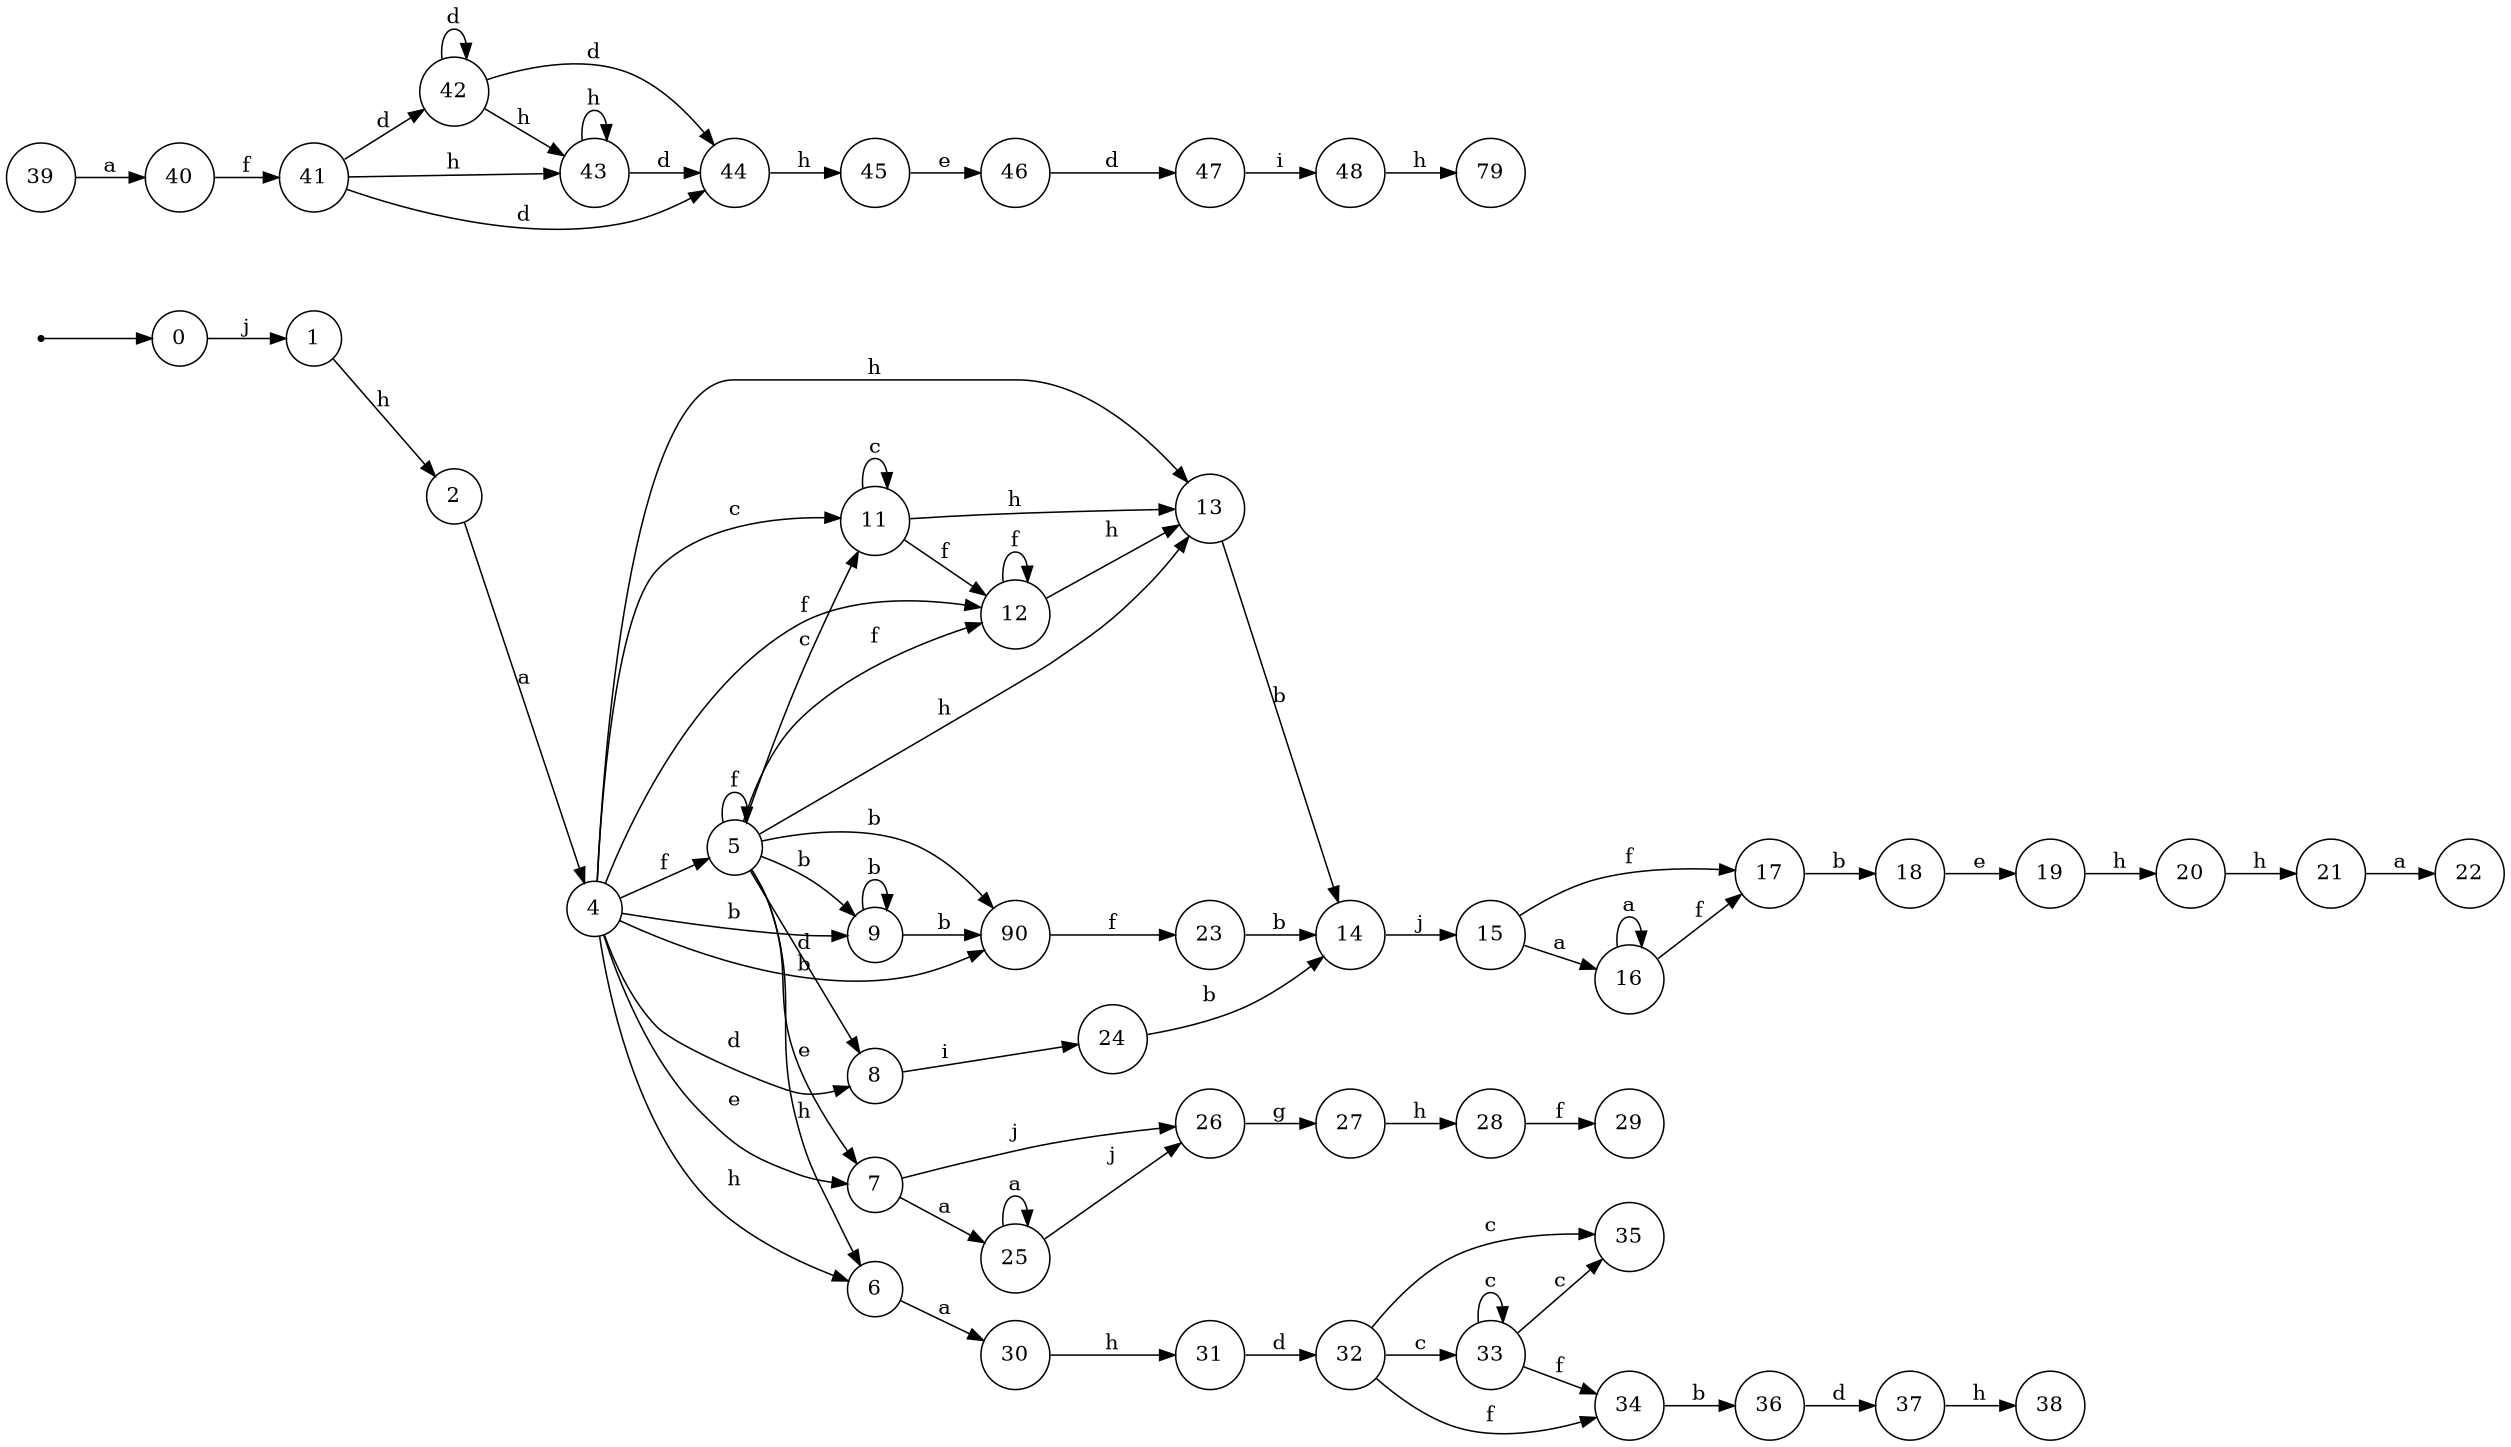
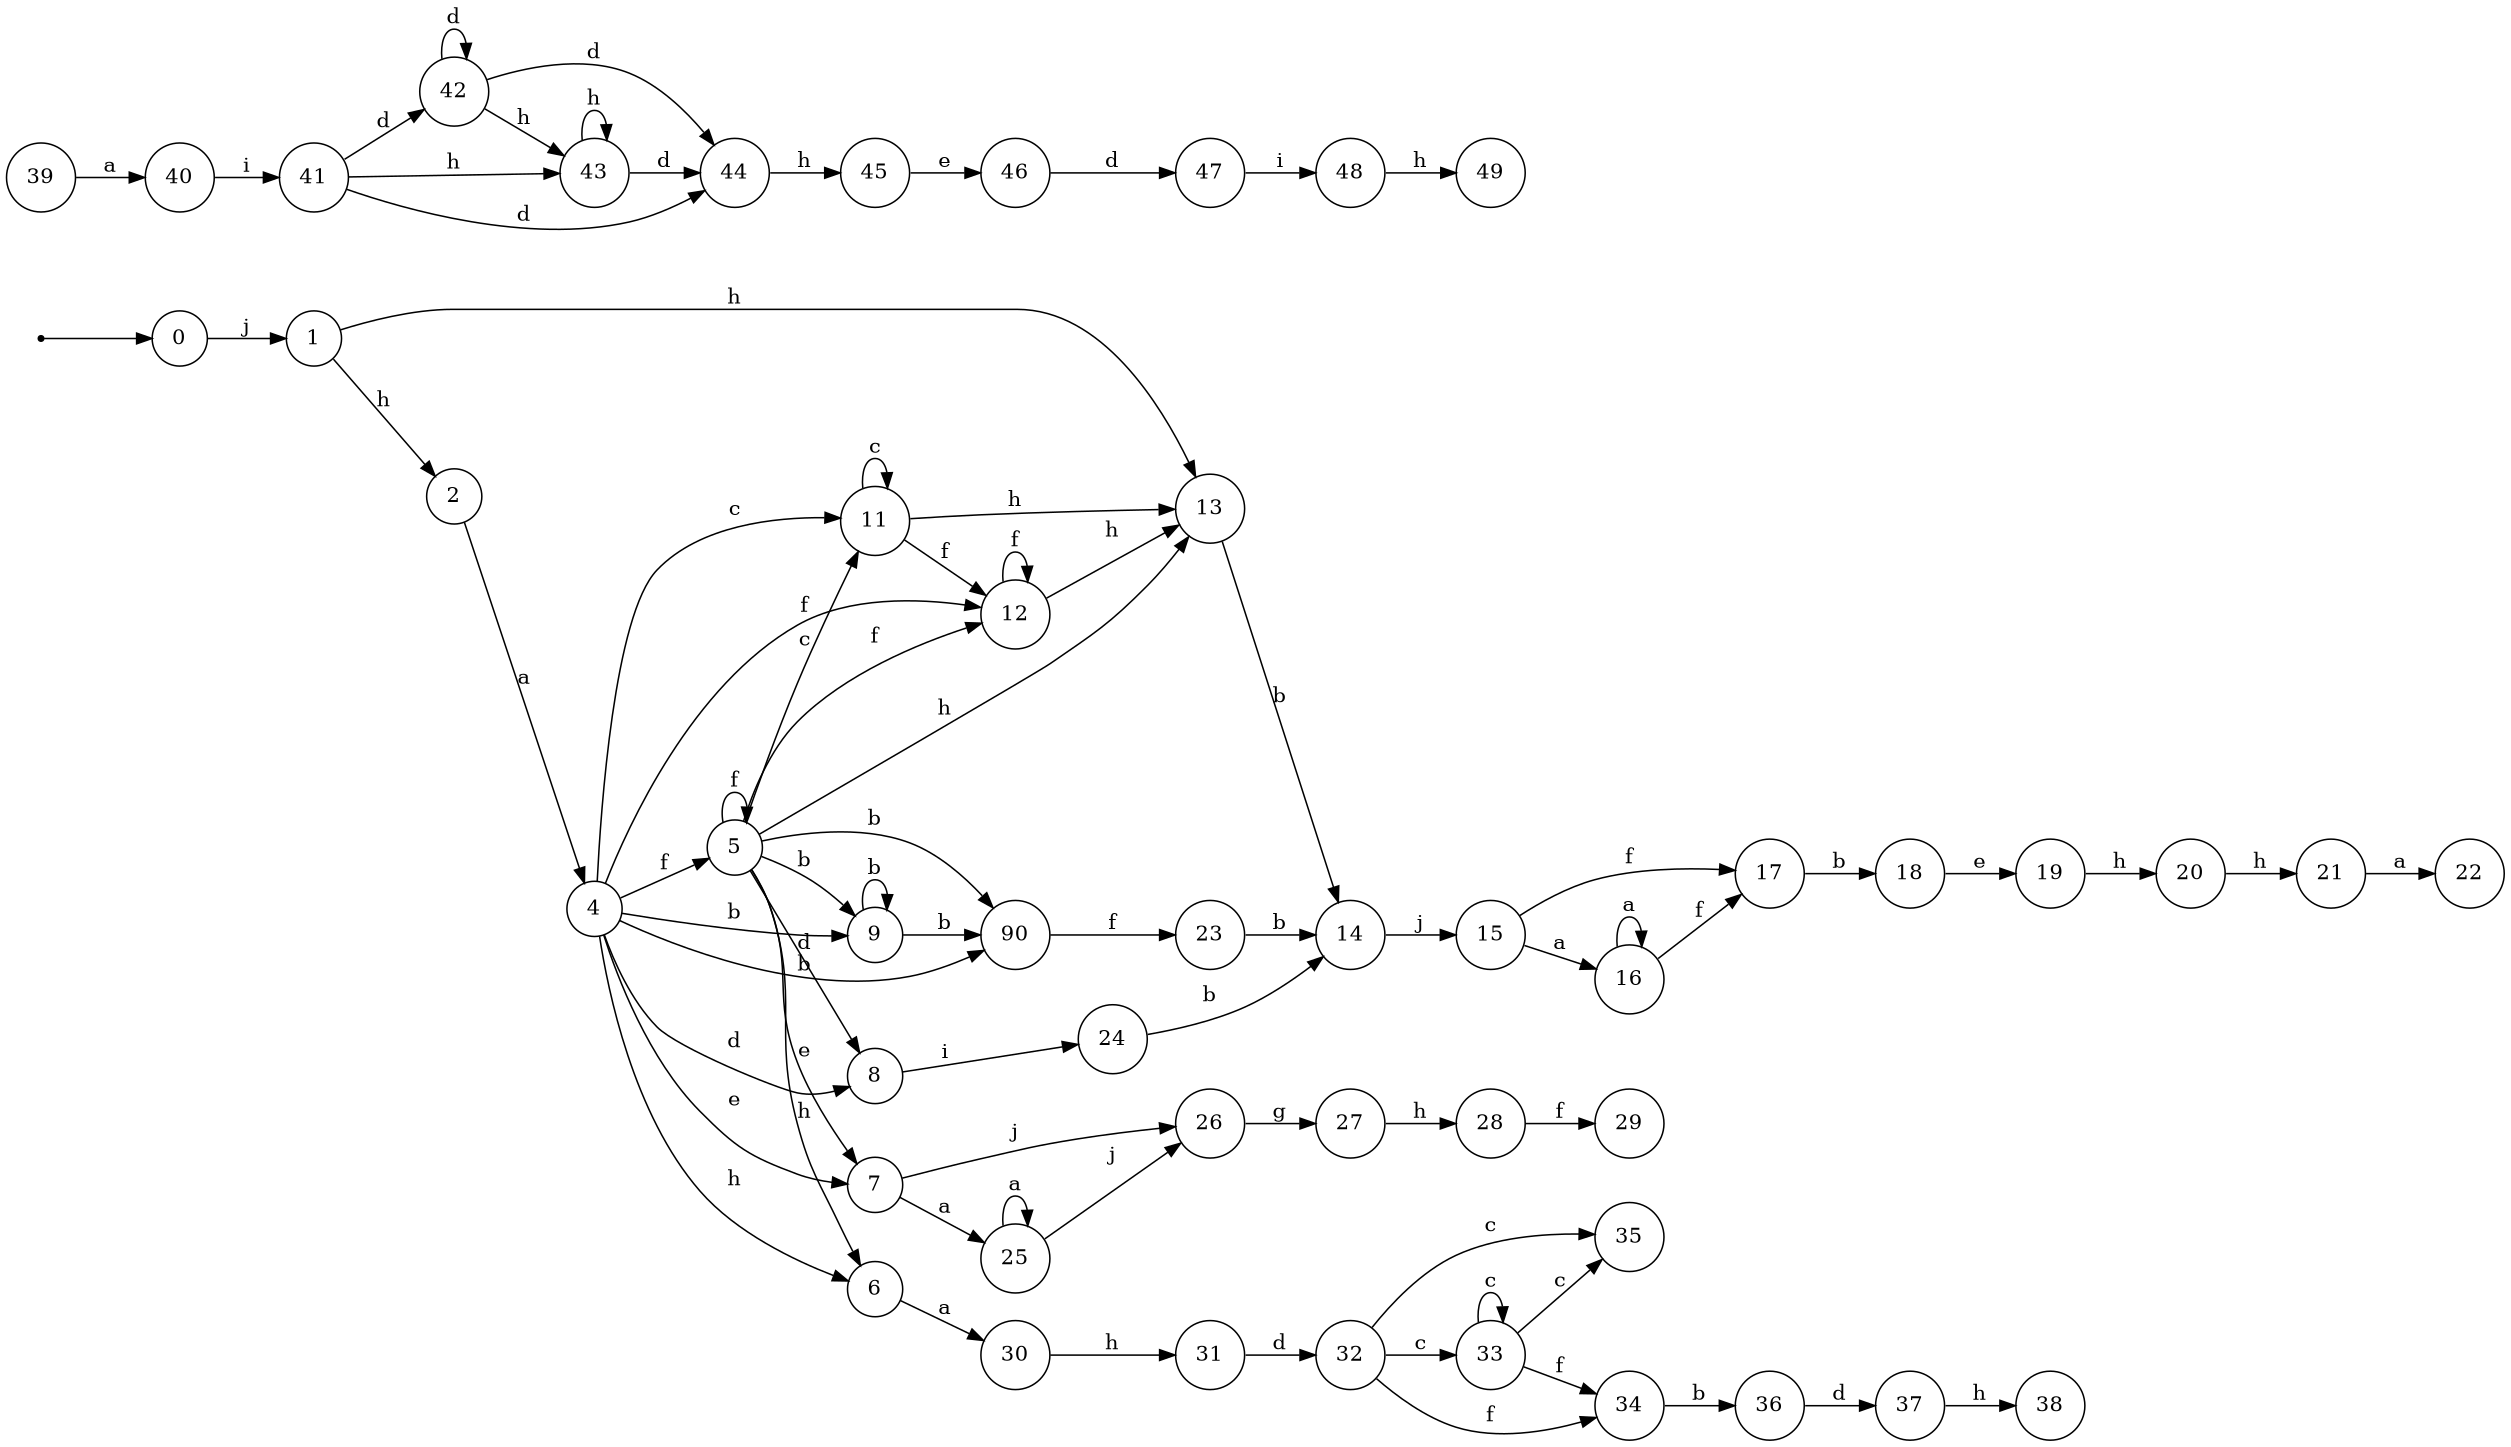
  digraph {
    rankdir=LR
    node [shape=circle]
    dummy0 [shape=point]
    0
    1
    2
    4
    5
    6
    7
    8
    9
    n11 [label=90]
    11
    12
    13
    39
    40
    30
    25
    26
    24
    23
    14
    31
    27
    15
    16
    17
    18
    19
    20
    21
    22
    28
    29
    32
    33
    34
    35
    36
    37
    38
    41
    42
    43
    44
    45
    46
    47
    48
-   49 [label=79]
+   49
    dummy0 -> 0
    0 -> 1 [label=j]
    1 -> 2 [label=h]
    2 -> 4 [label=a]
    4 -> 5 [label=f]
    4 -> 6 [label=h]
    4 -> 7 [label=e]
    4 -> 8 [label=d]
    4 -> 9 [label=b]
    4 -> n11 [label=b]
    4 -> 11 [label=c]
    4 -> 12 [label=f]
-   4 -> 13 [label=h]
+   1 -> 13 [label=h]
    5 -> 5 [label=f]
    5 -> 6 [label=h]
    5 -> 7 [label=e]
    5 -> 8 [label=d]
    5 -> 9 [label=b]
    5 -> n11 [label=b]
    5 -> 11 [label=c]
    5 -> 12 [label=f]
    5 -> 13 [label=h]
    6 -> 30 [label=a]
    7 -> 25 [label=a]
    7 -> 26 [label=j]
    8 -> 24 [label=i]
    9 -> 9 [label=b]
    9 -> n11 [label=b]
    n11 -> 23 [label=f]
    11 -> 11 [label=c]
    11 -> 12 [label=f]
    11 -> 13 [label=h]
    12 -> 12 [label=f]
    12 -> 13 [label=h]
    13 -> 14 [label=b]
    39 -> 40 [label=a]
-   40 -> 41 [label=f]
+   40 -> 41 [label=i]
    30 -> 31 [label=h]
    25 -> 25 [label=a]
    25 -> 26 [label=j]
    26 -> 27 [label=g]
    24 -> 14 [label=b]
    23 -> 14 [label=b]
    14 -> 15 [label=j]
    31 -> 32 [label=d]
    27 -> 28 [label=h]
    15 -> 16 [label=a]
    15 -> 17 [label=f]
    16 -> 16 [label=a]
    16 -> 17 [label=f]
    17 -> 18 [label=b]
    18 -> 19 [label=e]
    19 -> 20 [label=h]
    20 -> 21 [label=h]
    21 -> 22 [label=a]
    28 -> 29 [label=f]
    32 -> 33 [label=c]
    32 -> 34 [label=f]
    32 -> 35 [label=c]
    33 -> 33 [label=c]
    33 -> 34 [label=f]
    33 -> 35 [label=c]
    34 -> 36 [label=b]
    36 -> 37 [label=d]
    37 -> 38 [label=h]
    41 -> 42 [label=d]
    41 -> 43 [label=h]
    41 -> 44 [label=d]
    42 -> 42 [label=d]
    42 -> 43 [label=h]
    42 -> 44 [label=d]
    43 -> 43 [label=h]
    43 -> 44 [label=d]
    44 -> 45 [label=h]
    45 -> 46 [label=e]
    46 -> 47 [label=d]
    47 -> 48 [label=i]
    48 -> 49 [label=h]
  }
